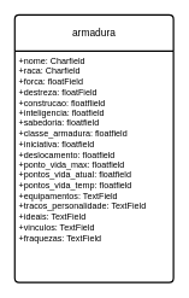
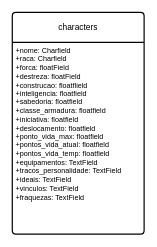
  <mxCell id="0" />
  <mxCell id="1" parent="0" />
- <mxCell id="2" value="armadura" style="swimlane;childLayout=stackLayout;horizontal=1;startSize=50;horizontalStack=0;rounded=1;fontSize=14;fontStyle=0;strokeWidth=2;resizeParent=0;resizeLast=1;shadow=0;dashed=0;align=center;arcSize=4;whiteSpace=wrap;html=1;strokeColor=default;fontFamily=Helvetica;fontColor=default;fillColor=none;" vertex="1" parent="1"><mxGeometry x="20" y="20" width="220" height="370" as="geometry" /></mxCell>
+ <mxCell id="2" value="characters" style="swimlane;childLayout=stackLayout;horizontal=1;startSize=50;horizontalStack=0;rounded=1;fontSize=14;fontStyle=0;strokeWidth=2;resizeParent=0;resizeLast=1;shadow=0;dashed=0;align=center;arcSize=4;whiteSpace=wrap;html=1;strokeColor=default;fontFamily=Helvetica;fontColor=default;fillColor=none;" vertex="1" parent="1"><mxGeometry x="20" y="20" width="220" height="370" as="geometry" /></mxCell>
  <mxCell id="3" value="+nome: Charfield&lt;br&gt;+raca: Charfield&lt;br&gt;+forca: floatField&lt;br&gt;+destreza: floatField&lt;br&gt;+construcao: floatflield&lt;br&gt;+inteligencia: floatfield&lt;br&gt;+sabedoria: floatfield&lt;br&gt;+classe_armadura: floatfield&lt;br&gt;+iniciativa: floatfield&lt;br&gt;+deslocamento: floatfield&lt;br&gt;+ponto_vida_max: floatfield&lt;br&gt;+pontos_vida_atual: floatfield&lt;br&gt;+pontos_vida_temp: floatfield&lt;br&gt;+equipamentos: TextField&lt;br&gt;+tracos_personalidade: TextField&lt;br&gt;+ideais: TextField&lt;br&gt;+vinculos: TextField&lt;br&gt;+fraquezas: TextField" style="align=left;strokeColor=none;fillColor=none;spacingLeft=4;fontSize=12;verticalAlign=top;resizable=0;rotatable=0;part=1;html=1;fontFamily=Helvetica;fontColor=default;" vertex="1" parent="2"><mxGeometry y="50" width="220" height="320" as="geometry" /></mxCell>
